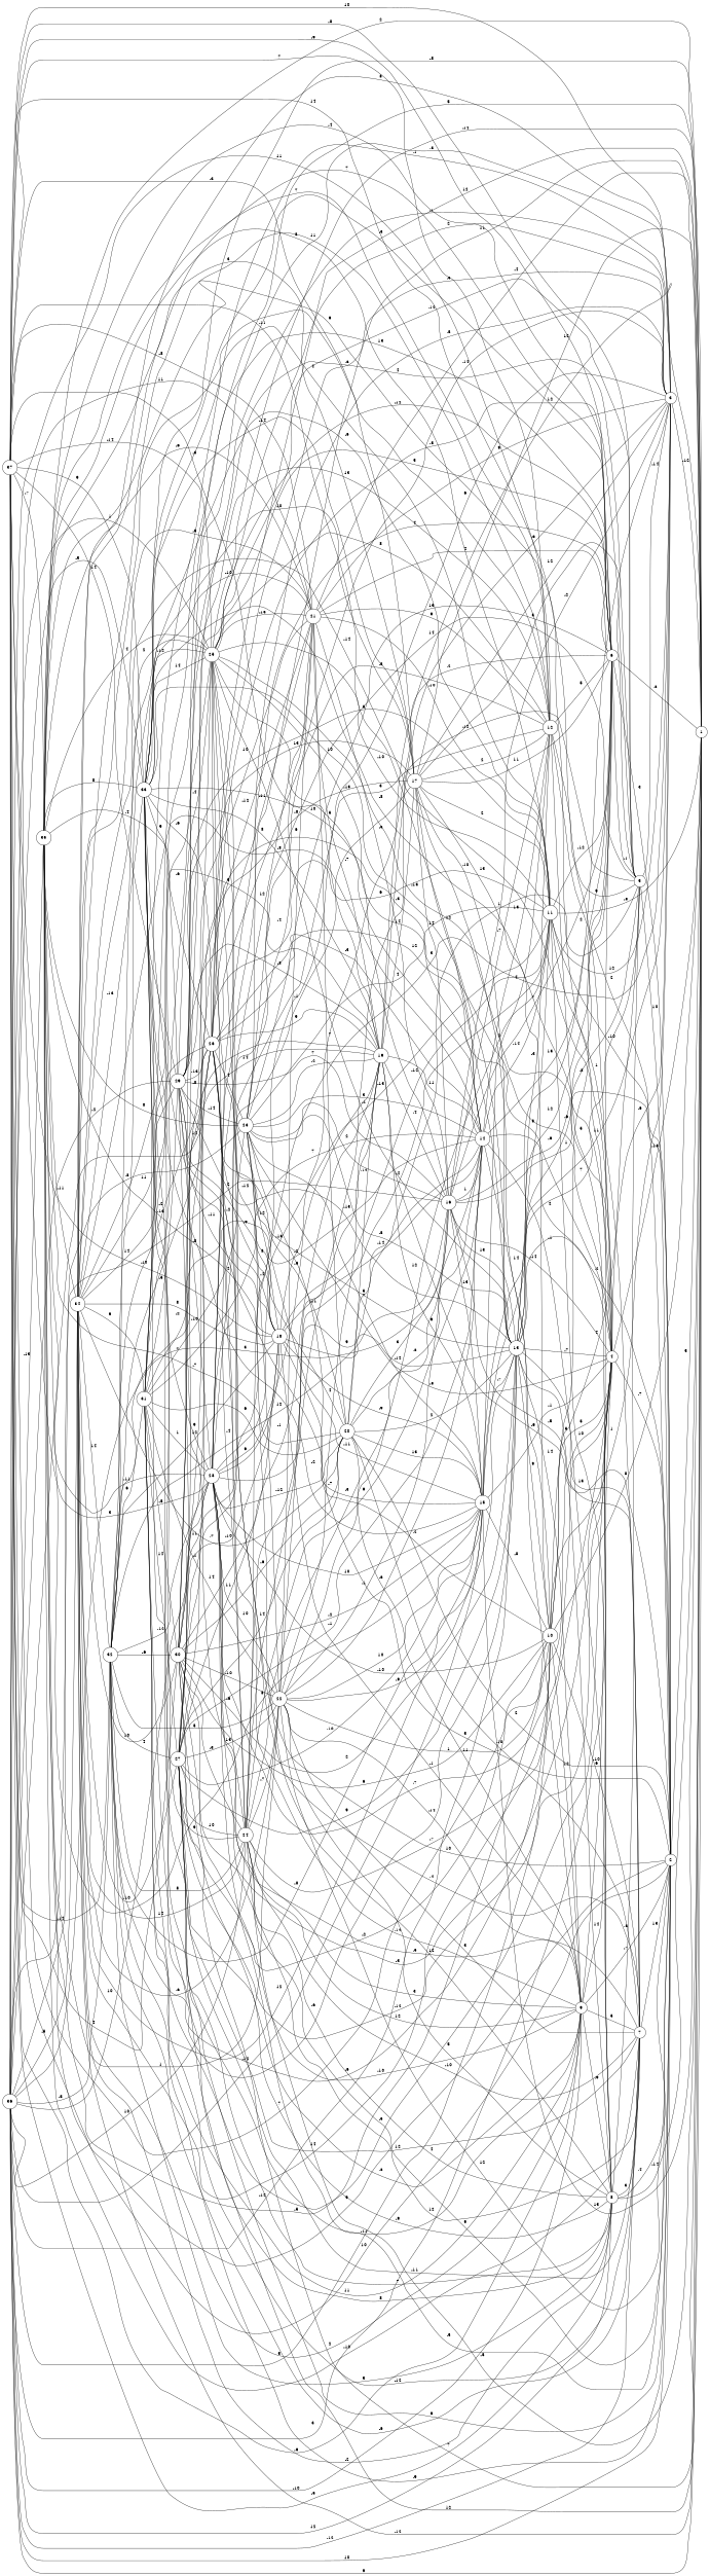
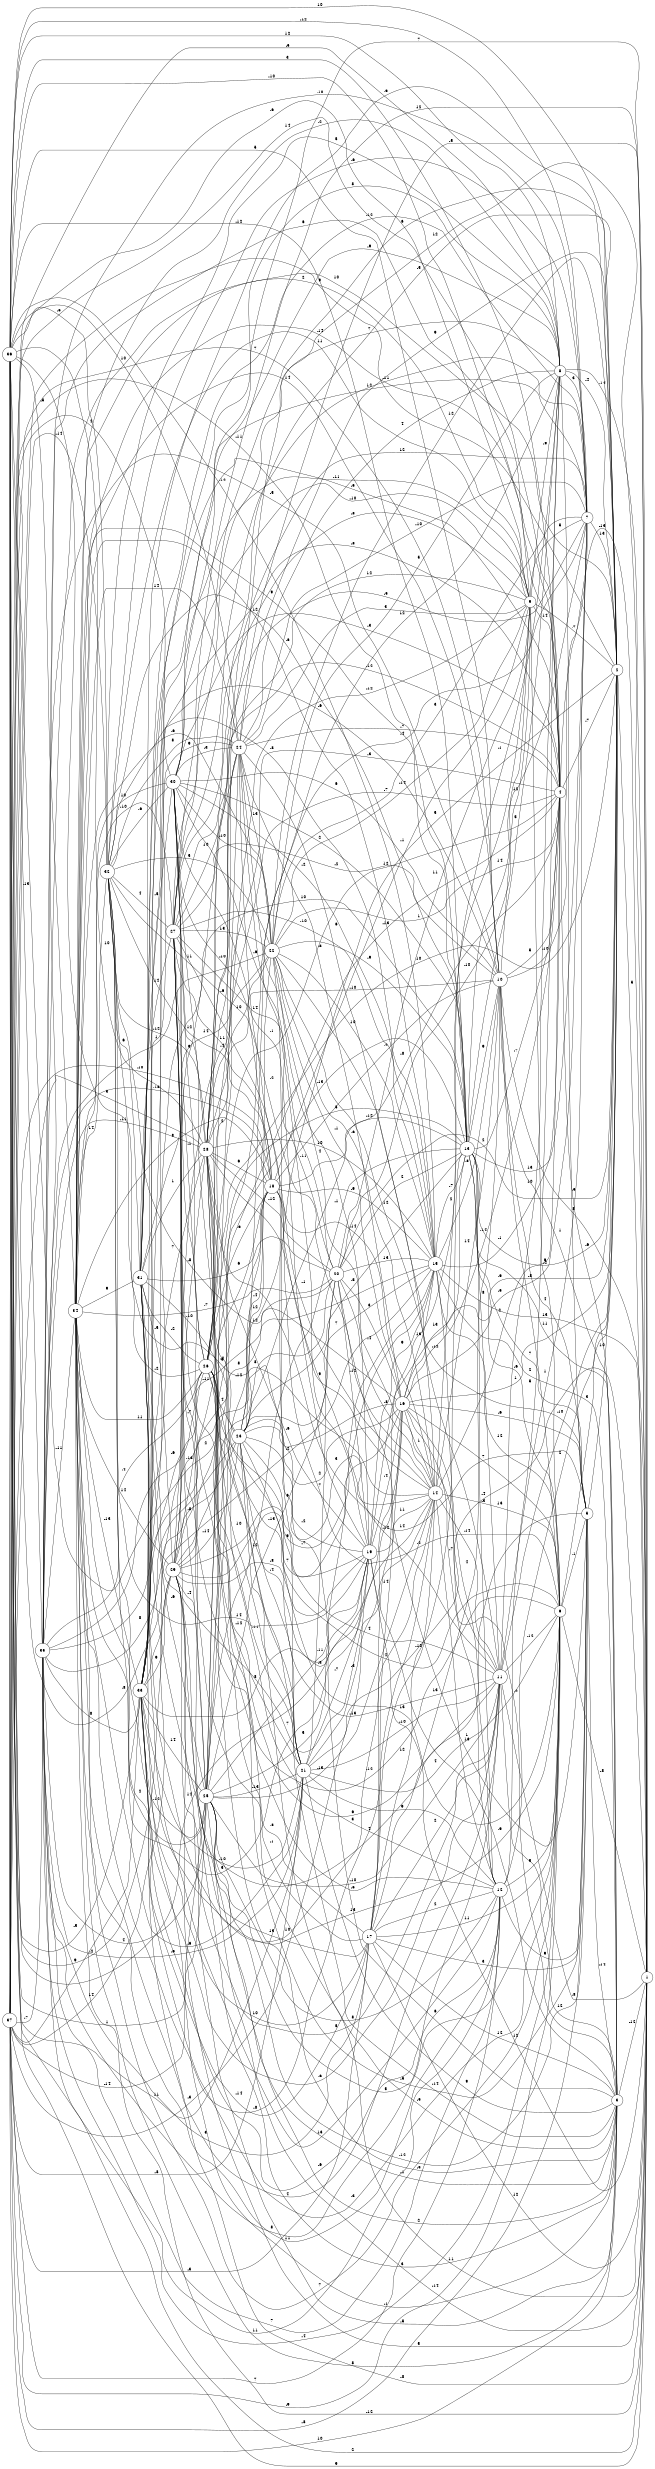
  graph {
    fontname="Helvetica,Arial,sans-serif"
    rankdir=LR
    node [shape=circle]
    37
    2
    3
    4
    5
    6
    8
    9
    10
    12
    13
    17
    18
    19
    21
    25
    28
    29
    30
    32
    33
    35
    1
    7
    11
    14
    16
    15
    20
    24
    22
    23
    26
    27
    31
    34
    36
    37 -- 2 [label=9]
    37 -- 3 [label=10]
    37 -- 4 [label=14]
    37 -- 5 [label=-8]
    37 -- 6 [label=-9]
    37 -- 8 [label=-5]
    37 -- 9 [label=-6]
    37 -- 10 [label=7]
    37 -- 12 [label=7]
    37 -- 13 [label=-11]
    37 -- 17 [label=-3]
    37 -- 18 [label=-10]
    37 -- 19 [label=-3]
    37 -- 21 [label=-8]
    37 -- 25 [label=-14]
    37 -- 28 [label=3]
    37 -- 29 [label=14]
    37 -- 30 [label=4]
    37 -- 32 [label=-14]
    37 -- 33 [label=9]
    37 -- 35 [label=-7]
    2 -- 1 [label=5]
    3 -- 1 [label=-12]
    4 -- 2 [label=-7]
    4 -- 3 [label=-6]
    4 -- 1 [label=-13]
    5 -- 2 [label=10]
    5 -- 3 [label=-14]
    6 -- 2 [label=3]
    6 -- 5 [label=-1]
    6 -- 1 [label=-8]
    8 -- 2 [label=-4]
    8 -- 5 [label=-5]
    8 -- 1 [label=-14]
    8 -- 7 [label=3]
    9 -- 2 [label=-7]
    9 -- 4 [label=14]
    9 -- 6 [label=6]
    9 -- 8 [label=-9]
    9 -- 7 [label=5]
    10 -- 3 [label=1]
    10 -- 4 [label=5]
    10 -- 5 [label=4]
    10 -- 6 [label=-8]
    10 -- 9 [label=12]
    10 -- 1 [label=8]
    10 -- 7 [label=-10]
    12 -- 2 [label=2]
    12 -- 5 [label=9]
    12 -- 6 [label=5]
    12 -- 8 [label=5]
    13 -- 2 [label=-2]
    13 -- 3 [label=11]
    13 -- 4 [label=-7]
    13 -- 5 [label=7]
    13 -- 6 [label=-6]
    13 -- 8 [label=5]
    13 -- 9 [label=14]
    13 -- 10 [label=9]
    13 -- 12 [label=-3]
    13 -- 7 [label=13]
    13 -- 11 [label=8]
    17 -- 3 [label=12]
    17 -- 5 [label=3]
    17 -- 6 [label=11]
    17 -- 9 [label=2]
    17 -- 10 [label=13]
    17 -- 12 [label=2]
    17 -- 13 [label=-10]
    17 -- 1 [label=12]
    17 -- 11 [label=2]
    17 -- 14 [label=12]
    17 -- 16 [label=14]
    18 -- 6 [label=-2]
    18 -- 9 [label=-1]
    18 -- 10 [label=-2]
    18 -- 13 [label=-12]
    18 -- 11 [label=-12]
    18 -- 14 [label=-14]
    18 -- 15 [label=-9]
    19 -- 2 [label=-9]
    19 -- 3 [label=-9]
-   19 -- 17 [label=14]
    19 -- 1 [label=12]
    19 -- 14 [label=11]
    19 -- 16 [label=-4]
    19 -- 15 [label=9]
    21 -- 3 [label=9]
    21 -- 6 [label=4]
    21 -- 12 [label=9]
    21 -- 19 [label=-7]
    21 -- 1 [label=-4]
    21 -- 11 [label=-10]
    21 -- 16 [label=-3]
    21 -- 20 [label=7]
    25 -- 3 [label=2]
    25 -- 4 [label=-13]
    25 -- 5 [label=-12]
    25 -- 6 [label=5]
    25 -- 12 [label=8]
    25 -- 13 [label=-1]
    25 -- 18 [label=-12]
    25 -- 21 [label=-13]
    25 -- 1 [label=-14]
    25 -- 7 [label=-4]
    25 -- 11 [label=-10]
    25 -- 14 [label=-13]
    25 -- 16 [label=5]
    25 -- 15 [label=-11]
    25 -- 20 [label=-13]
    25 -- 24 [label=2]
    28 -- 2 [label=-5]
    28 -- 3 [label=-5]
    28 -- 4 [label=-7]
    28 -- 5 [label=14]
    28 -- 6 [label=4]
    28 -- 9 [label=12]
    28 -- 10 [label=-10]
    28 -- 12 [label=3]
    28 -- 18 [label=6]
    28 -- 19 [label=-6]
    28 -- 21 [label=12]
    28 -- 7 [label=12]
    28 -- 11 [label=-13]
    28 -- 14 [label=9]
    28 -- 15 [label=10]
    28 -- 20 [label=-12]
    28 -- 24 [label=-6]
    28 -- 22 [label=10]
    29 -- 3 [label=-5]
    29 -- 4 [label=-3]
    29 -- 13 [label=-13]
    29 -- 17 [label=13]
    29 -- 18 [label=-2]
    29 -- 19 [label=-8]
    29 -- 25 [label=-4]
    29 -- 28 [label=-8]
    29 -- 1 [label=5]
    29 -- 7 [label=-5]
    29 -- 11 [label=5]
    29 -- 16 [label=7]
    29 -- 15 [label=-7]
    29 -- 20 [label=8]
    29 -- 23 [label=-14]
    29 -- 26 [label=-13]
    30 -- 3 [label=-1]
    30 -- 4 [label=-3]
    30 -- 8 [label=-9]
    30 -- 9 [label=-10]
    30 -- 10 [label=6]
    30 -- 13 [label=2]
    30 -- 17 [label=-8]
    30 -- 18 [label=-10]
    30 -- 19 [label=-1]
    30 -- 21 [label=10]
    30 -- 28 [label=11]
    30 -- 1 [label=7]
    30 -- 15 [label=-2]
    30 -- 20 [label=-6]
    30 -- 24 [label=-3]
    30 -- 22 [label=-10]
    30 -- 26 [label=9]
    32 -- 8 [label=5]
    32 -- 9 [label=11]
    32 -- 13 [label=-6]
    32 -- 17 [label=-14]
    32 -- 18 [label=12]
    32 -- 19 [label=14]
    32 -- 25 [label=-12]
    32 -- 28 [label=-12]
    32 -- 30 [label=-6]
    32 -- 7 [label=-6]
    32 -- 14 [label=-2]
    32 -- 16 [label=12]
    32 -- 15 [label=-8]
    32 -- 24 [label=8]
    32 -- 22 [label=5]
    32 -- 26 [label=-2]
    32 -- 27 [label=4]
    32 -- 31 [label=6]
    33 -- 4 [label=-8]
    33 -- 6 [label=-3]
    33 -- 8 [label=8]
    33 -- 9 [label=-11]
    33 -- 12 [label=-6]
    33 -- 13 [label=10]
    33 -- 17 [label=10]
    33 -- 18 [label=-11]
    33 -- 19 [label=8]
    33 -- 21 [label=-10]
    33 -- 25 [label=14]
    33 -- 28 [label=7]
    33 -- 29 [label=9]
    33 -- 1 [label=-8]
    33 -- 7 [label=12]
    33 -- 11 [label=-6]
    33 -- 14 [label=10]
    33 -- 15 [label=-2]
    33 -- 24 [label=9]
    33 -- 26 [label=-6]
    35 -- 2 [label=10]
    35 -- 4 [label=6]
    35 -- 6 [label=-4]
    35 -- 10 [label=-5]
    35 -- 12 [label=7]
    35 -- 17 [label=3]
    35 -- 18 [label=-13]
    35 -- 21 [label=-6]
    35 -- 25 [label=4]
    35 -- 28 [label=-11]
    35 -- 33 [label=8]
    35 -- 1 [label=2]
    35 -- 7 [label=-10]
    35 -- 11 [label=8]
    35 -- 15 [label=8]
    35 -- 20 [label=-7]
    35 -- 22 [label=1]
    35 -- 23 [label=8]
    35 -- 26 [label=-4]
    35 -- 34 [label=-11]
    7 -- 2 [label=13]
    11 -- 2 [label=-10]
    11 -- 3 [label=12]
    11 -- 6 [label=-12]
    11 -- 8 [label=10]
    11 -- 1 [label=-8]
    11 -- 7 [label=1]
    14 -- 4 [label=2]
    14 -- 6 [label=13]
    14 -- 8 [label=-1]
    14 -- 10 [label=14]
    14 -- 12 [label=13]
    14 -- 11 [label=-14]
    16 -- 2 [label=1]
    16 -- 3 [label=-2]
    16 -- 4 [label=-14]
    16 -- 5 [label=-6]
    16 -- 6 [label=7]
    16 -- 12 [label=-7]
    16 -- 13 [label=13]
    16 -- 7 [label=-5]
    16 -- 14 [label=1]
    16 -- 15 [label=13]
    15 -- 3 [label=2]
    15 -- 4 [label=-1]
    15 -- 6 [label=12]
    15 -- 10 [label=-8]
    15 -- 12 [label=4]
    15 -- 13 [label=-7]
    15 -- 1 [label=13]
    20 -- 2 [label=2]
    20 -- 5 [label=1]
    20 -- 9 [label=11]
    20 -- 13 [label=2]
    20 -- 19 [label=-12]
    20 -- 7 [label=-10]
    20 -- 14 [label=-8]
    20 -- 16 [label=3]
    20 -- 15 [label=13]
    24 -- 2 [label=9]
    24 -- 3 [label=6]
    24 -- 4 [label=-7]
    24 -- 8 [label=4]
    24 -- 9 [label=3]
    24 -- 19 [label=-11]
    24 -- 1 [label=-5]
    24 -- 7 [label=-10]
    24 -- 11 [label=-4]
    24 -- 14 [label=6]
    24 -- 16 [label=-3]
-   24 -- 22 [label=-7]
+   24 -- 22 [label=13]
    22 -- 2 [label=12]
    22 -- 4 [label=1]
    22 -- 5 [label=-12]
    22 -- 8 [label=5]
    22 -- 9 [label=-14]
    22 -- 13 [label=-9]
    22 -- 19 [label=4]
    22 -- 21 [label=6]
    22 -- 7 [label=3]
    22 -- 11 [label=12]
    22 -- 14 [label=-6]
    22 -- 16 [label=-1]
    22 -- 15 [label=10]
    23 -- 2 [label=5]
    23 -- 3 [label=-14]
    23 -- 4 [label=-8]
    23 -- 6 [label=13]
    23 -- 8 [label=12]
    23 -- 13 [label=-5]
    23 -- 18 [label=12]
    23 -- 19 [label=-2]
    23 -- 21 [label=-4]
    23 -- 1 [label=11]
    23 -- 11 [label=4]
    23 -- 14 [label=3]
    23 -- 16 [label=2]
    23 -- 15 [label=7]
    23 -- 22 [label=-4]
    26 -- 2 [label=10]
    26 -- 3 [label=-3]
    26 -- 4 [label=12]
    26 -- 5 [label=-5]
    26 -- 9 [label=-12]
    26 -- 12 [label=-5]
    26 -- 13 [label=5]
    26 -- 18 [label=-9]
    26 -- 19 [label=9]
    26 -- 21 [label=-11]
    26 -- 1 [label=12]
    26 -- 11 [label=6]
    26 -- 14 [label=-3]
    26 -- 24 [label=-4]
    26 -- 23 [label=4]
    27 -- 2 [label=6]
    27 -- 3 [label=3]
    27 -- 4 [label=-12]
    27 -- 6 [label=-12]
    27 -- 8 [label=7]
    27 -- 9 [label=-8]
    27 -- 10 [label=-2]
    27 -- 17 [label=-1]
    27 -- 18 [label=11]
    27 -- 21 [label=-12]
    27 -- 25 [label=-8]
    27 -- 1 [label=12]
    27 -- 7 [label=-11]
    27 -- 14 [label=-1]
    27 -- 15 [label=-10]
    27 -- 20 [label=14]
    27 -- 24 [label=10]
    27 -- 22 [label=13]
    27 -- 26 [label=-1]
    31 -- 2 [label=-9]
    31 -- 3 [label=-1]
    31 -- 4 [label=-5]
    31 -- 5 [label=4]
    31 -- 6 [label=13]
    31 -- 10 [label=-6]
    31 -- 12 [label=13]
    31 -- 25 [label=-6]
    31 -- 28 [label=1]
    31 -- 29 [label=-5]
    31 -- 30 [label=-5]
    31 -- 7 [label=-12]
    31 -- 14 [label=7]
    31 -- 20 [label=6]
    31 -- 22 [label=14]
    31 -- 23 [label=-10]
    31 -- 26 [label=-2]
    31 -- 27 [label=14]
    34 -- 3 [label=8]
    34 -- 4 [label=-14]
    34 -- 6 [label=7]
    34 -- 8 [label=-2]
    34 -- 9 [label=2]
    34 -- 10 [label=14]
    34 -- 12 [label=11]
-   27 -- 13 [label=9]
+   34 -- 13 [label=9]
    34 -- 18 [label=8]
    34 -- 19 [label=5]
    34 -- 21 [label=-6]
    34 -- 25 [label=2]
    34 -- 29 [label=14]
    34 -- 30 [label=10]
    34 -- 32 [label=14]
    34 -- 33 [label=-13]
    34 -- 1 [label=-12]
    34 -- 11 [label=4]
    34 -- 14 [label=-8]
    34 -- 15 [label=12]
    34 -- 20 [label=-7]
    34 -- 24 [label=14]
    34 -- 22 [label=-6]
    34 -- 26 [label=11]
    34 -- 27 [label=-10]
    34 -- 31 [label=9]
    36 -- 2 [label=10]
    36 -- 4 [label=3]
    36 -- 8 [label=12]
    36 -- 9 [label=-10]
    36 -- 10 [label=5]
    36 -- 12 [label=11]
    36 -- 13 [label=-12]
    36 -- 19 [label=14]
    36 -- 21 [label=11]
    36 -- 25 [label=1]
    36 -- 28 [label=10]
    36 -- 29 [label=-2]
    36 -- 32 [label=-5]
    36 -- 33 [label=-5]
    36 -- 35 [label=-13]
    36 -- 1 [label=9]
    36 -- 7 [label=-12]
    36 -- 14 [label=3]
    36 -- 16 [label=2]
    36 -- 15 [label=-12]
    36 -- 24 [label=10]
    36 -- 23 [label=-8]
    36 -- 34 [label=-5]
  }
